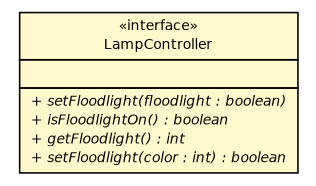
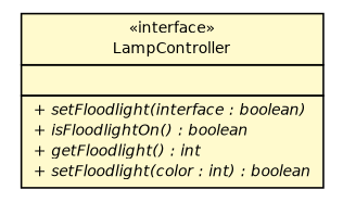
  digraph {
    nodesep=0.25
    ranksep=0.5
-   n1 [fontcolor=black fontname=Helvetica fontsize=9.0 label=<<table title="lejos.robotics.LampController" border="0" cellborder="1" cellspacing="0" cellpadding="2" port="p" bgcolor="lemonChiffon" href="./LampController.html"> 		<tr><td><table border="0" cellspacing="0" cellpadding="1"> <tr><td align="center" balign="center"> &#171;interface&#187; </td></tr> <tr><td align="center" balign="center"> LampController </td></tr> 		</table></td></tr> 		<tr><td><table border="0" cellspacing="0" cellpadding="1"> <tr><td align="left" balign="left">  </td></tr> 		</table></td></tr> 		<tr><td><table border="0" cellspacing="0" cellpadding="1"> <tr><td align="left" balign="left"><font face="Helvetica-Oblique" point-size="9.0"> + setFloodlight(floodlight : boolean) </font></td></tr> <tr><td align="left" balign="left"><font face="Helvetica-Oblique" point-size="9.0"> + isFloodlightOn() : boolean </font></td></tr> <tr><td align="left" balign="left"><font face="Helvetica-Oblique" point-size="9.0"> + getFloodlight() : int </font></td></tr> <tr><td align="left" balign="left"><font face="Helvetica-Oblique" point-size="9.0"> + setFloodlight(color : int) : boolean </font></td></tr> 		</table></td></tr> 		</table>> shape=plaintext]
+   n1 [fontcolor=black fontname=Helvetica fontsize=9.0 label=<<table title="lejos.robotics.LampController" border="0" cellborder="1" cellspacing="0" cellpadding="2" port="p" bgcolor="lemonChiffon" href="./LampController.html"> 		<tr><td><table border="0" cellspacing="0" cellpadding="1"> <tr><td align="center" balign="center"> &#171;interface&#187; </td></tr> <tr><td align="center" balign="center"> LampController </td></tr> 		</table></td></tr> 		<tr><td><table border="0" cellspacing="0" cellpadding="1"> <tr><td align="left" balign="left">  </td></tr> 		</table></td></tr> 		<tr><td><table border="0" cellspacing="0" cellpadding="1"> <tr><td align="left" balign="left"><font face="Helvetica-Oblique" point-size="9.0"> + setFloodlight(interface : boolean) </font></td></tr> <tr><td align="left" balign="left"><font face="Helvetica-Oblique" point-size="9.0"> + isFloodlightOn() : boolean </font></td></tr> <tr><td align="left" balign="left"><font face="Helvetica-Oblique" point-size="9.0"> + getFloodlight() : int </font></td></tr> <tr><td align="left" balign="left"><font face="Helvetica-Oblique" point-size="9.0"> + setFloodlight(color : int) : boolean </font></td></tr> 		</table></td></tr> 		</table>> shape=plaintext]
  }
